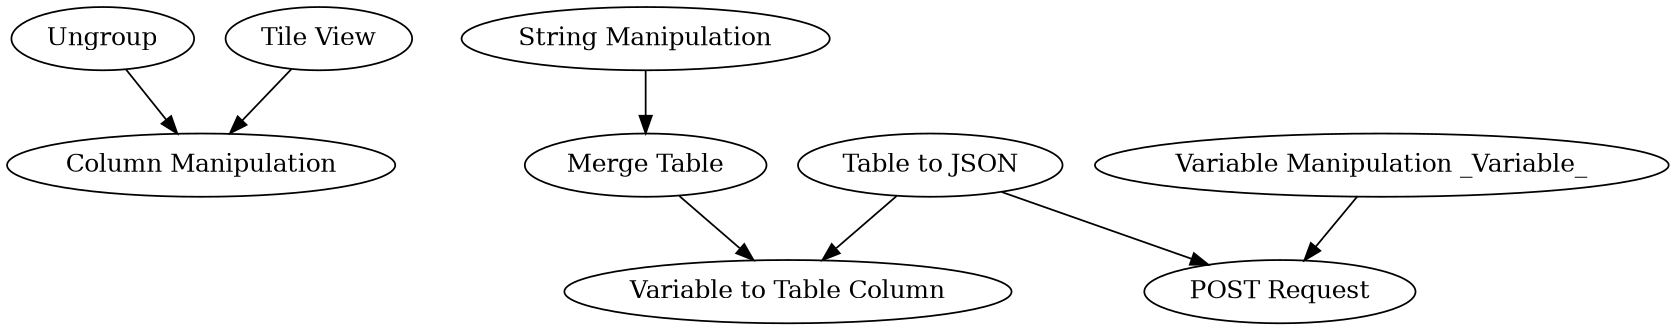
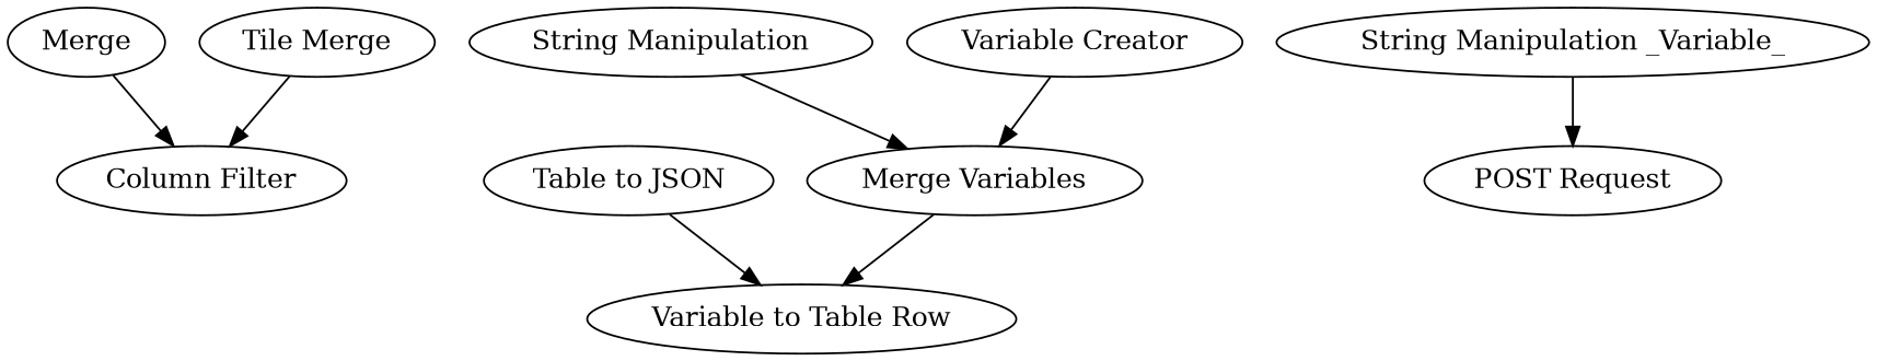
  digraph {
    rankdir=TB
-   n1 [label=Ungroup]
-   n2 [label="Column Manipulation"]
-   n3 [label="Merge Table"]
-   n4 [label="Variable to Table Column"]
+   n1 [label=Merge]
+   n2 [label="Column Filter"]
+   n3 [label="Merge Variables"]
+   n4 [label="Variable to Table Row"]
    n5 [label="Table to JSON"]
    n6 [label="POST Request"]
-   n7 [label="Variable Manipulation _Variable_"]
+   n7 [label="String Manipulation _Variable_"]
    n8 [label="String Manipulation"]
-   n9 [label="Tile View"]
+   n9 [label="Tile Merge"]
+   n10 [label="Variable Creator"]
    n1 -> n2
    n3 -> n4
    n5 -> n4
-   n5 -> n6
    n7 -> n6
    n8 -> n3
    n9 -> n2
+   n10 -> n3
  }
